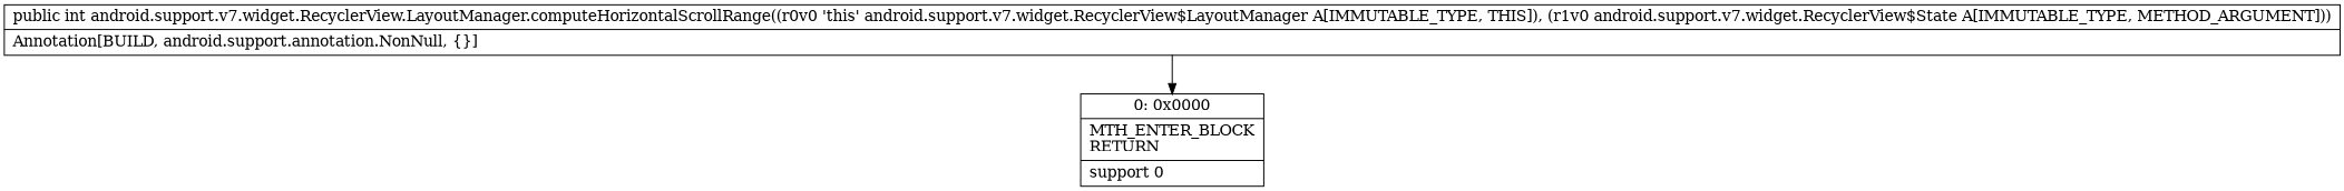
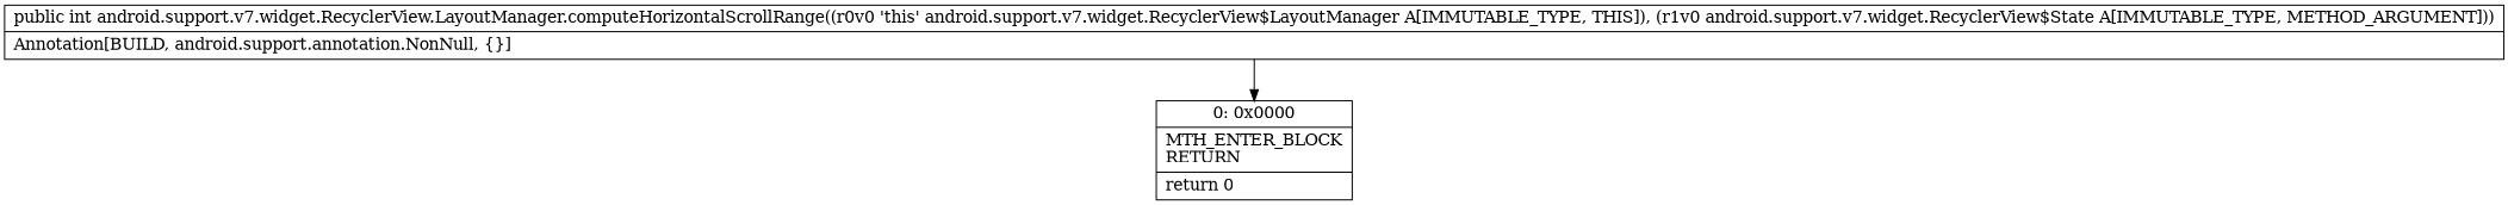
  digraph {
    node [shape=record]
-   n1 [label="{0\:\ 0x0000|MTH_ENTER_BLOCK\lRETURN\l|support 0\l}"]
+   n1 [label="{0\:\ 0x0000|MTH_ENTER_BLOCK\lRETURN\l|return 0\l}"]
    n2 [label="{public int android.support.v7.widget.RecyclerView.LayoutManager.computeHorizontalScrollRange((r0v0 'this' android.support.v7.widget.RecyclerView$LayoutManager A[IMMUTABLE_TYPE, THIS]), (r1v0 android.support.v7.widget.RecyclerView$State A[IMMUTABLE_TYPE, METHOD_ARGUMENT]))  | Annotation[BUILD, android.support.annotation.NonNull, \{\}]\l}"]
    n2 -> n1
  }
